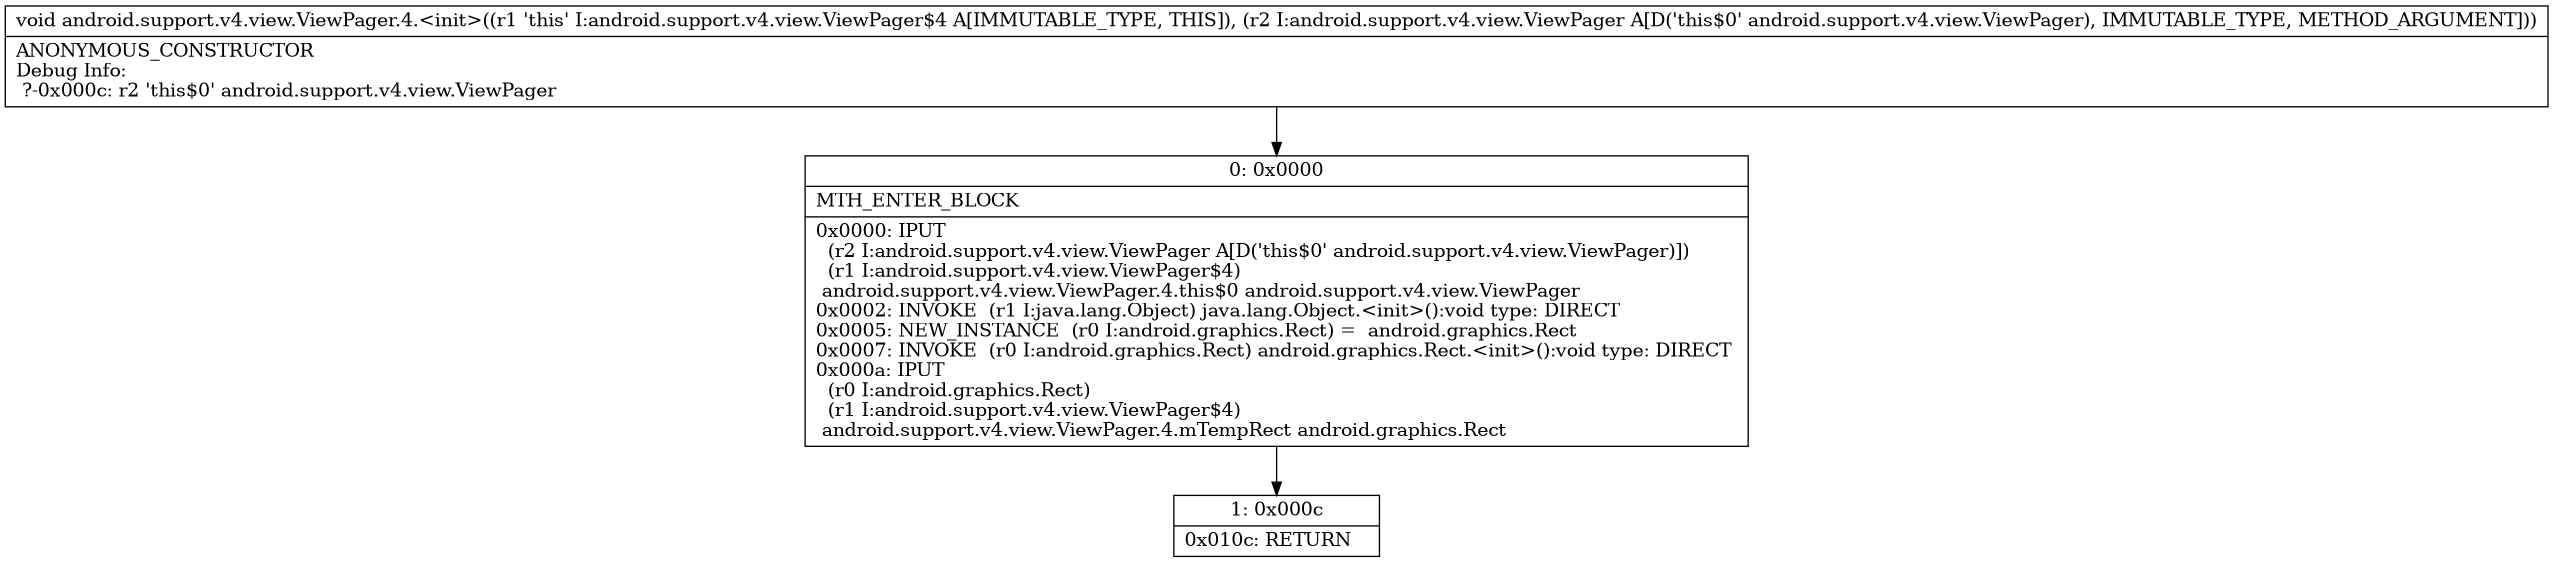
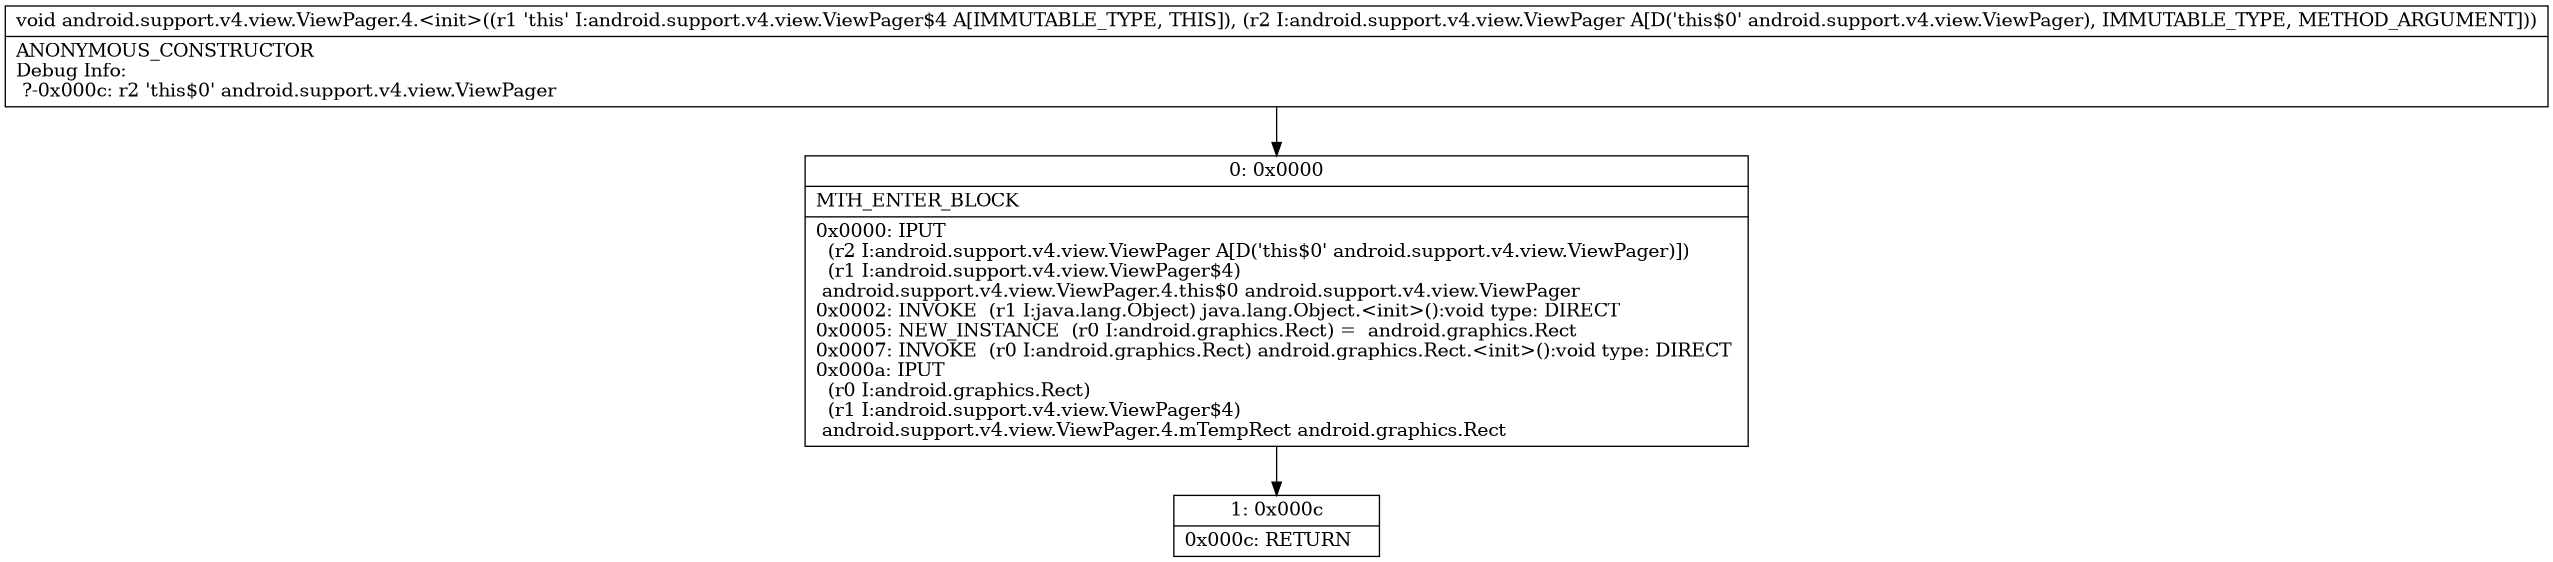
  digraph {
    node [shape=record]
    n1 [label="{0\:\ 0x0000|MTH_ENTER_BLOCK\l|0x0000: IPUT  \l  (r2 I:android.support.v4.view.ViewPager A[D('this$0' android.support.v4.view.ViewPager)])\l  (r1 I:android.support.v4.view.ViewPager$4)\l android.support.v4.view.ViewPager.4.this$0 android.support.v4.view.ViewPager \l0x0002: INVOKE  (r1 I:java.lang.Object) java.lang.Object.\<init\>():void type: DIRECT \l0x0005: NEW_INSTANCE  (r0 I:android.graphics.Rect) =  android.graphics.Rect \l0x0007: INVOKE  (r0 I:android.graphics.Rect) android.graphics.Rect.\<init\>():void type: DIRECT \l0x000a: IPUT  \l  (r0 I:android.graphics.Rect)\l  (r1 I:android.support.v4.view.ViewPager$4)\l android.support.v4.view.ViewPager.4.mTempRect android.graphics.Rect \l}"]
-   n2 [label="{1\:\ 0x000c|0x010c: RETURN   \l}"]
+   n2 [label="{1\:\ 0x000c|0x000c: RETURN   \l}"]
    n3 [label="{void android.support.v4.view.ViewPager.4.\<init\>((r1 'this' I:android.support.v4.view.ViewPager$4 A[IMMUTABLE_TYPE, THIS]), (r2 I:android.support.v4.view.ViewPager A[D('this$0' android.support.v4.view.ViewPager), IMMUTABLE_TYPE, METHOD_ARGUMENT]))  | ANONYMOUS_CONSTRUCTOR\lDebug Info:\l  ?\-0x000c: r2 'this$0' android.support.v4.view.ViewPager\l}"]
    n1 -> n2
    n3 -> n1
  }
